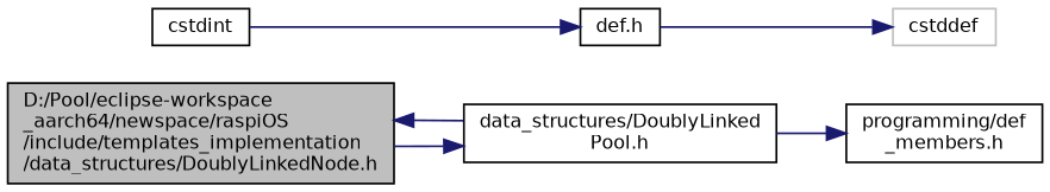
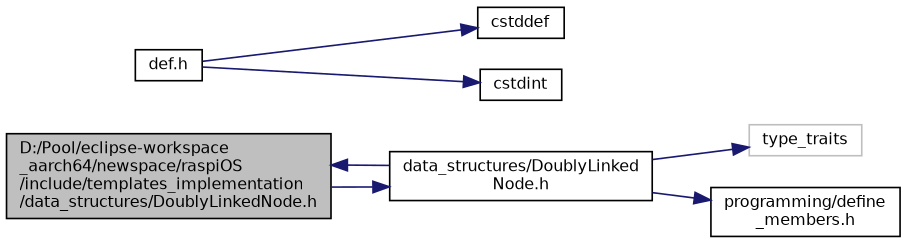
  digraph {
    fontname="DejaVu Sans"
    rankdir=LR
    node [color=black fillcolor=white fontname="DejaVu Sans" fontsize=10 shape=record style=filled]
    edge [color=midnightblue fontname="DejaVu Sans" fontsize=10 labelfontname=Helvetica labelfontsize=10 style=solid]
    n1 [fillcolor=grey75 fontcolor=black height=0.2 label="D:/Pool/eclipse-workspace\l_aarch64/newspace/raspiOS\l/include/templates_implementation\l/data_structures/DoublyLinkedNode.h" width=0.4]
-   n2 [height=0.2 label="data_structures/DoublyLinked\lPool.h" width=0.4]
-   n4 [height=0.2 label="programming/def\l_members.h" width=0.4]
+   n2 [height=0.2 label="data_structures/DoublyLinked\lNode.h" width=0.4]
+   n3 [color=grey75 height=0.2 label=type_traits width=0.4]
+   n4 [height=0.2 label="programming/define\l_members.h" width=0.4]
    n5 [height=0.2 label="def.h" width=0.4]
-   n6 [color=grey75 height=0.2 label=cstddef width=0.4]
+   n6 [height=0.2 label=cstddef width=0.4]
    n7 [height=0.2 label=cstdint width=0.4]
    n1 -> n2
    n2 -> n1
+   n2 -> n3
    n2 -> n4
    n5 -> n6
-   n7 -> n5
+   n5 -> n7
  }
